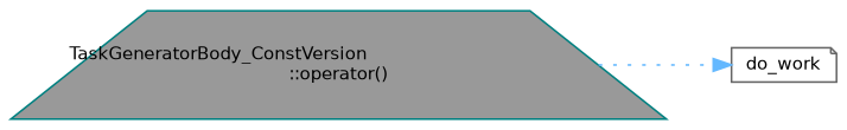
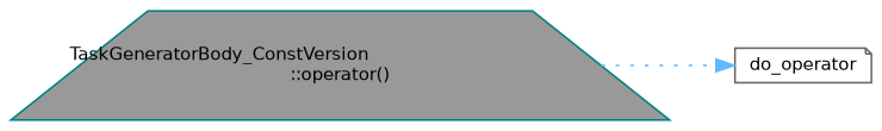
  digraph {
    rankdir=LR
    node [fontname=Helvetica fontsize=10 style=filled]
    n1 [color=teal fillcolor=grey60 fontcolor=black height=0.2 label="TaskGeneratorBody_ConstVersion\l::operator()" shape=trapezium width=0.4]
-   n2 [color=gray40 fillcolor=white height=0.2 label=do_work shape=note width=0.4]
+   n2 [color=gray40 fillcolor=white height=0.2 label=do_operator shape=note width=0.4]
    n1 -> n2 [color=steelblue1 fontname=Helvetica fontsize=10 labelfontname=Helvetica labelfontsize=10 style=dotted]
  }
